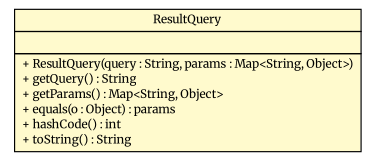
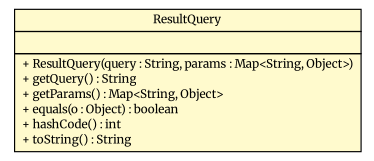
  digraph {
    nodesep=0.25
    ranksep=0.5
    fontname=Merriweather
-   n1 [fontcolor=black fontname=Merriweather fontsize=10.0 label=<<table title="br.gov.to.sefaz.persistence.query.parser.domain.ResultQuery" border="0" cellborder="1" cellspacing="0" cellpadding="2" port="p" bgcolor="lemonChiffon" href="./ResultQuery.html"> 		<tr><td><table border="0" cellspacing="0" cellpadding="1"> <tr><td align="center" balign="center"> ResultQuery </td></tr> 		</table></td></tr> 		<tr><td><table border="0" cellspacing="0" cellpadding="1"> <tr><td align="left" balign="left">  </td></tr> 		</table></td></tr> 		<tr><td><table border="0" cellspacing="0" cellpadding="1"> <tr><td align="left" balign="left"> + ResultQuery(query : String, params : Map&lt;String, Object&gt;) </td></tr> <tr><td align="left" balign="left"> + getQuery() : String </td></tr> <tr><td align="left" balign="left"> + getParams() : Map&lt;String, Object&gt; </td></tr> <tr><td align="left" balign="left"> + equals(o : Object) : params </td></tr> <tr><td align="left" balign="left"> + hashCode() : int </td></tr> <tr><td align="left" balign="left"> + toString() : String </td></tr> 		</table></td></tr> 		</table>> shape=plaintext]
+   n1 [fontcolor=black fontname=Merriweather fontsize=10.0 label=<<table title="br.gov.to.sefaz.persistence.query.parser.domain.ResultQuery" border="0" cellborder="1" cellspacing="0" cellpadding="2" port="p" bgcolor="lemonChiffon" href="./ResultQuery.html"> 		<tr><td><table border="0" cellspacing="0" cellpadding="1"> <tr><td align="center" balign="center"> ResultQuery </td></tr> 		</table></td></tr> 		<tr><td><table border="0" cellspacing="0" cellpadding="1"> <tr><td align="left" balign="left">  </td></tr> 		</table></td></tr> 		<tr><td><table border="0" cellspacing="0" cellpadding="1"> <tr><td align="left" balign="left"> + ResultQuery(query : String, params : Map&lt;String, Object&gt;) </td></tr> <tr><td align="left" balign="left"> + getQuery() : String </td></tr> <tr><td align="left" balign="left"> + getParams() : Map&lt;String, Object&gt; </td></tr> <tr><td align="left" balign="left"> + equals(o : Object) : boolean </td></tr> <tr><td align="left" balign="left"> + hashCode() : int </td></tr> <tr><td align="left" balign="left"> + toString() : String </td></tr> 		</table></td></tr> 		</table>> shape=plaintext]
  }
